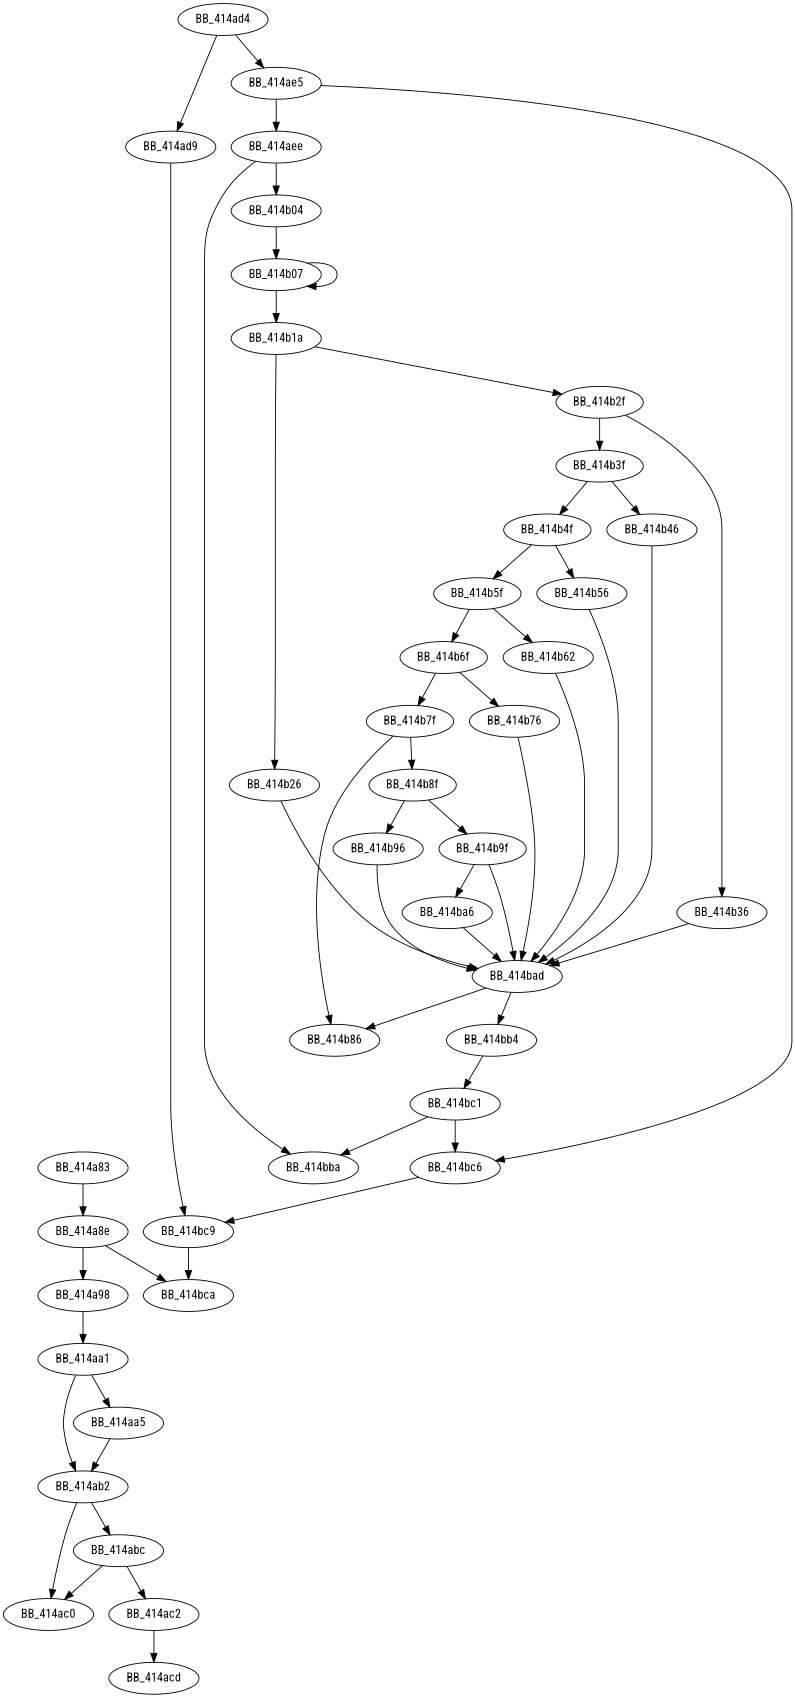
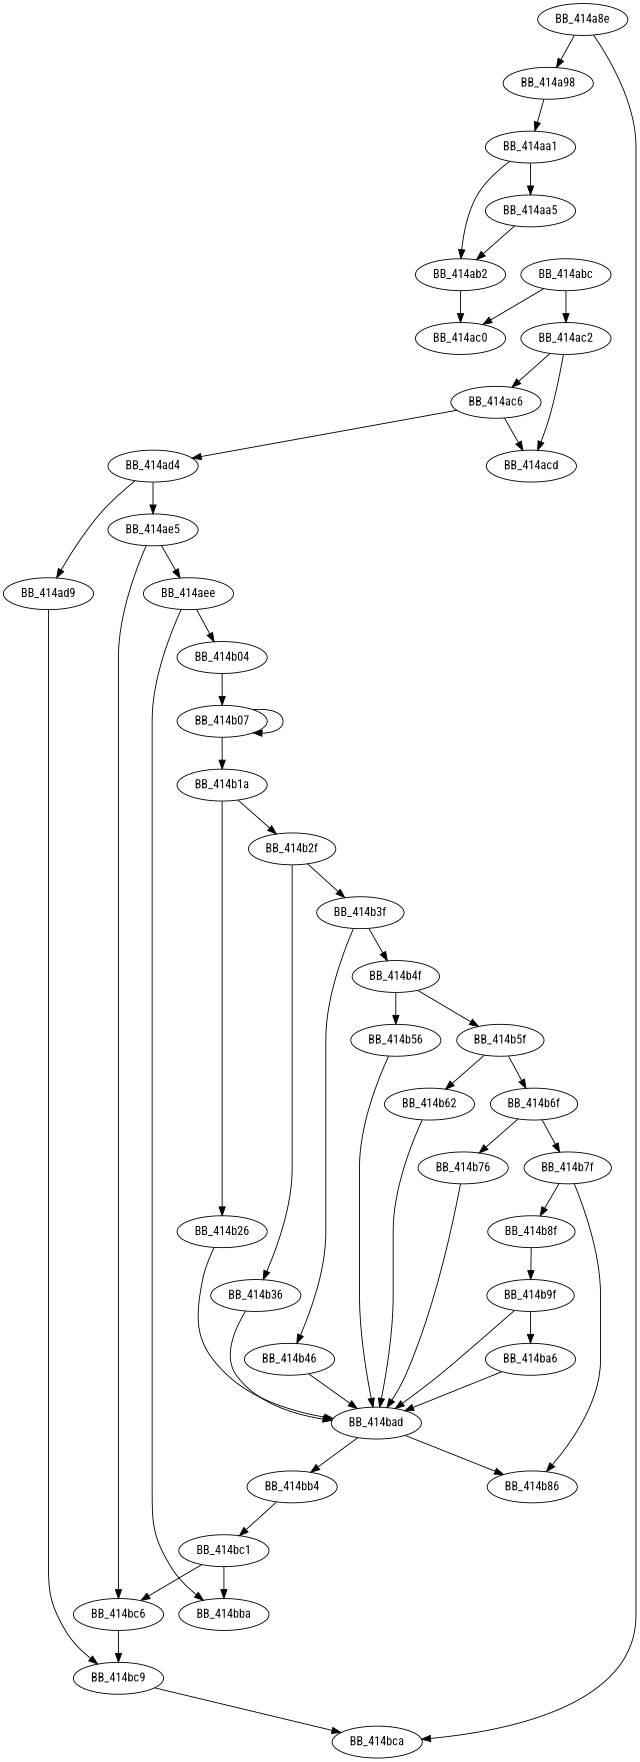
  digraph {
    fontname="Roboto Condensed"
    node [fontname="Roboto Condensed"]
    edge [fontname="Roboto Condensed"]
-   BB_414a83
    BB_414a8e
    BB_414a98
    BB_414bca
    BB_414aa1
    BB_414aa5
    BB_414ab2
    BB_414abc
    BB_414ac0
    BB_414ac2
+   BB_414ac6
    BB_414acd
    BB_414ad4
    BB_414ad9
    BB_414ae5
    BB_414bc9
    BB_414aee
    BB_414bc6
    BB_414b04
    BB_414bba
    BB_414b07
    BB_414b1a
    BB_414bc1
    BB_414b26
    BB_414b2f
    BB_414bad
    BB_414b36
    BB_414b3f
    BB_414bb4
    BB_414b86
    BB_414b46
    BB_414b4f
    BB_414b56
    BB_414b5f
    n35 [label=BB_414b62]
    BB_414b6f
    BB_414b76
    BB_414b7f
    BB_414b8f
-   BB_414b96
    BB_414b9f
    BB_414ba6
-   BB_414a83 -> BB_414a8e
    BB_414a8e -> BB_414a98
    BB_414a8e -> BB_414bca
    BB_414a98 -> BB_414aa1
    BB_414aa1 -> BB_414aa5
    BB_414aa1 -> BB_414ab2
    BB_414aa5 -> BB_414ab2
-   BB_414ab2 -> BB_414abc
    BB_414ab2 -> BB_414ac0
    BB_414abc -> BB_414ac0
    BB_414abc -> BB_414ac2
+   BB_414ac2 -> BB_414ac6
    BB_414ac2 -> BB_414acd
+   BB_414ac6 -> BB_414acd
+   BB_414ac6 -> BB_414ad4
    BB_414ad4 -> BB_414ad9
    BB_414ad4 -> BB_414ae5
    BB_414ad9 -> BB_414bc9
    BB_414ae5 -> BB_414aee
    BB_414ae5 -> BB_414bc6
    BB_414bc9 -> BB_414bca
    BB_414aee -> BB_414b04
    BB_414aee -> BB_414bba
    BB_414bc6 -> BB_414bc9
    BB_414b04 -> BB_414b07
    BB_414b07 -> BB_414b07
    BB_414b07 -> BB_414b1a
    BB_414b1a -> BB_414b26
    BB_414b1a -> BB_414b2f
    BB_414bc1 -> BB_414bc6
    BB_414bc1 -> BB_414bba
    BB_414b26 -> BB_414bad
    BB_414b2f -> BB_414b36
    BB_414b2f -> BB_414b3f
    BB_414bad -> BB_414bb4
    BB_414bad -> BB_414b86
    BB_414b36 -> BB_414bad
    BB_414b3f -> BB_414b46
    BB_414b3f -> BB_414b4f
    BB_414bb4 -> BB_414bc1
    BB_414b46 -> BB_414bad
    BB_414b4f -> BB_414b56
    BB_414b4f -> BB_414b5f
    BB_414b56 -> BB_414bad
    BB_414b5f -> n35
    BB_414b5f -> BB_414b6f
    n35 -> BB_414bad
    BB_414b6f -> BB_414b76
    BB_414b6f -> BB_414b7f
    BB_414b76 -> BB_414bad
    BB_414b7f -> BB_414b86
    BB_414b7f -> BB_414b8f
-   BB_414b8f -> BB_414b96
    BB_414b8f -> BB_414b9f
-   BB_414b96 -> BB_414bad
    BB_414b9f -> BB_414bad
    BB_414b9f -> BB_414ba6
    BB_414ba6 -> BB_414bad
  }
